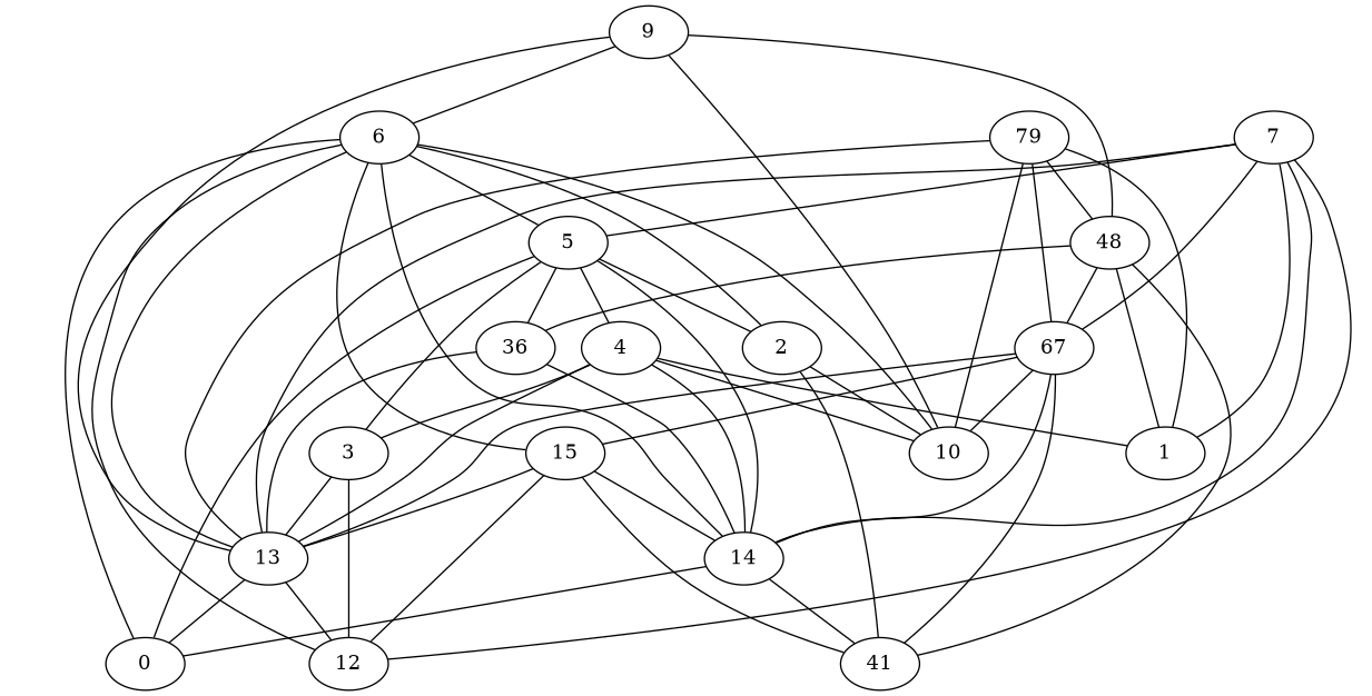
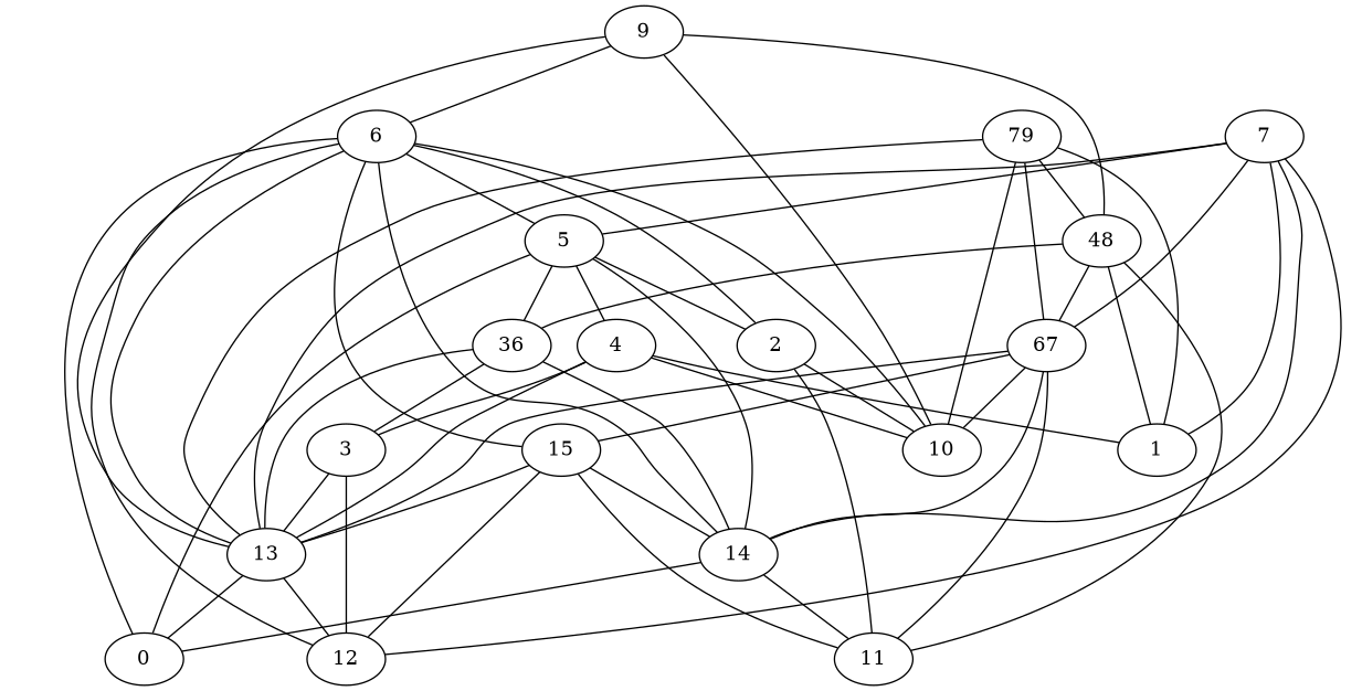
  digraph {
    edge [color=black dir=none]
    n1 [label=48]
-   11 [label=41]
+   11
    1
    n4 [label=67]
    n5 [label=36]
    10
    14
    13
    15
    2
    0
    9
    6
    4
    12
    5
    3
    7
    n19 [label=79]
    subgraph sub_1 {
      n1
      11
      1
      n4
      n5
      10
      14
      13
      15
      2
      0
      9
      6
      4
      12
      5
      3
      7
      n19
    }
    n1 -> 11
    n1 -> 1
    n1 -> n4
    n1 -> n5
    n4 -> 11
    n4 -> 10
    n4 -> 14
    n4 -> 13
    n4 -> 15
    n5 -> 14
    n5 -> 13
    14 -> 11
    14 -> 0
    13 -> 0
    13 -> 12
    15 -> 11
    15 -> 14
    15 -> 13
    15 -> 12
    2 -> 11
    2 -> 10
    9 -> n1
    9 -> 10
    9 -> 13
    9 -> 6
    6 -> 10
    6 -> 14
    6 -> 13
    6 -> 15
    6 -> 2
    6 -> 0
    6 -> 12
    6 -> 5
    4 -> 1
    4 -> 10
-   4 -> 14
    4 -> 13
    4 -> 3
    5 -> n5
    5 -> 14
    5 -> 2
    5 -> 0
    5 -> 4
-   5 -> 3
+   n5 -> 3
    3 -> 13
    3 -> 12
    7 -> 1
    7 -> n4
    7 -> 14
    7 -> 13
    7 -> 12
    7 -> 5
    n19 -> n1
    n19 -> 1
    n19 -> n4
    n19 -> 10
    n19 -> 13
  }
